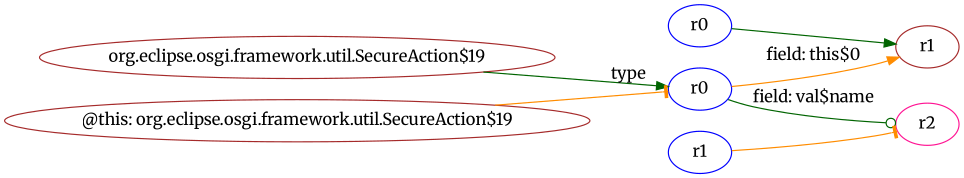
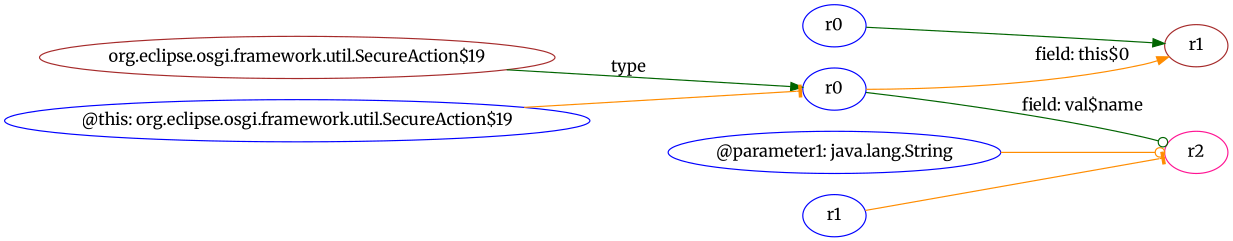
  digraph {
    fontname=Merriweather
    rankdir=LR
    node [color=blue fontname=Merriweather]
    edge [arrowhead=normal color=darkorange fontname=Merriweather]
+   n1 [label="@parameter1: java.lang.String"]
    n2 [color=deeppink label=r2]
    n3 [color=brown label="org.eclipse.osgi.framework.util.SecureAction$19"]
    n4 [label=r0]
    n5 [color=brown label=r1]
    n6 [label=r0]
-   n7 [color=brown label="@this: org.eclipse.osgi.framework.util.SecureAction$19"]
+   n7 [label="@this: org.eclipse.osgi.framework.util.SecureAction$19"]
    n8 [label=r1]
+   n1 -> n2 [arrowhead=odot]
    n3 -> n4 [color=darkgreen label=type]
    n4 -> n2 [arrowhead=odot color=darkgreen label="field: val$name"]
    n4 -> n5 [label="field: this$0"]
    n6 -> n5 [color=darkgreen]
    n7 -> n4 [arrowhead=tee]
    n8 -> n2 [arrowhead=tee]
  }
